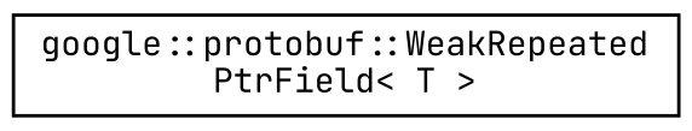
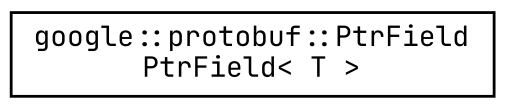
  digraph {
    rankdir=LR
    fontname="JetBrains Mono"
-   n1 [color=black fillcolor=white fontname="JetBrains Mono" fontsize=10 height=0.2 label="google::protobuf::WeakRepeated\lPtrField\< T \>" shape=record style=filled width=0.4]
+   n1 [color=black fillcolor=white fontname="JetBrains Mono" fontsize=10 height=0.2 label="google::protobuf::PtrField\lPtrField\< T \>" shape=record style=filled width=0.4]
  }
